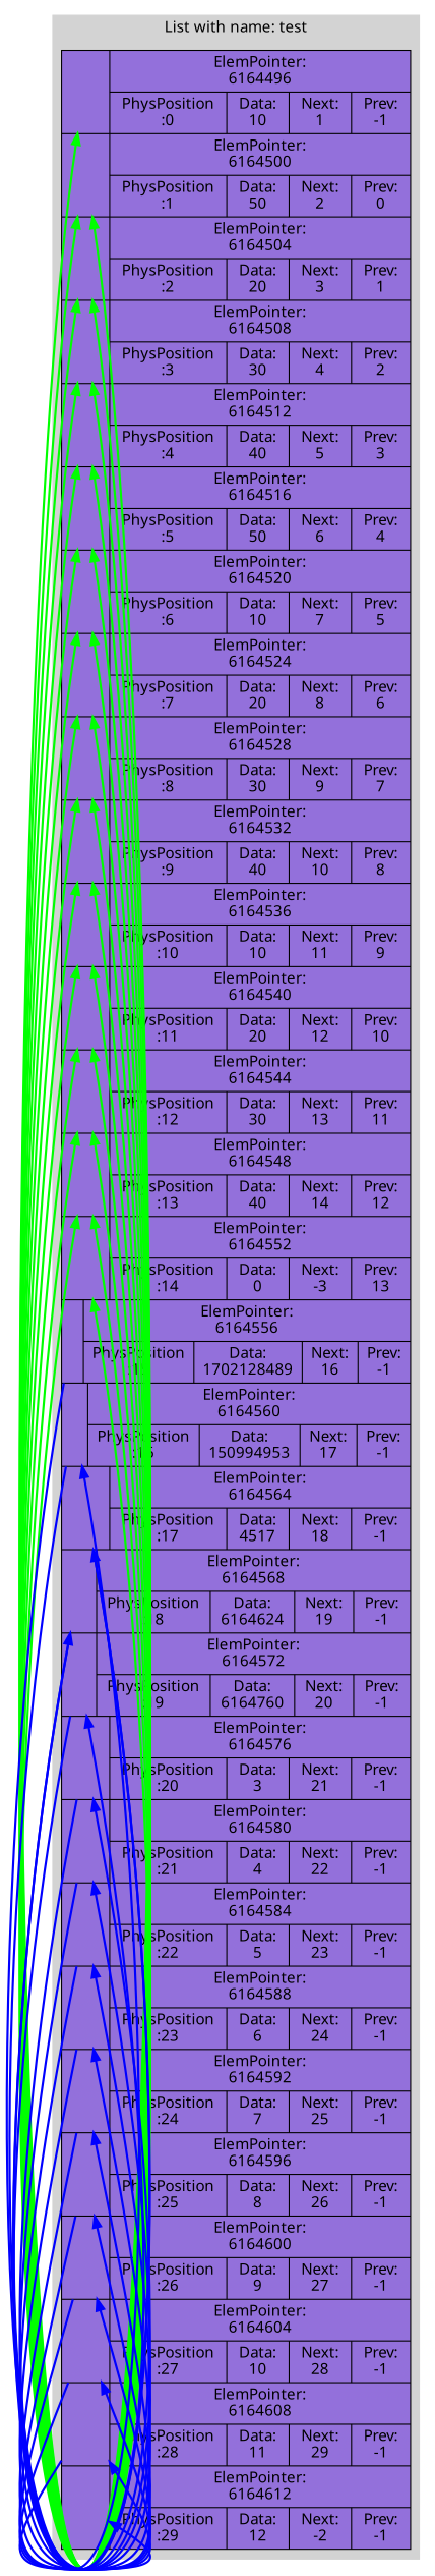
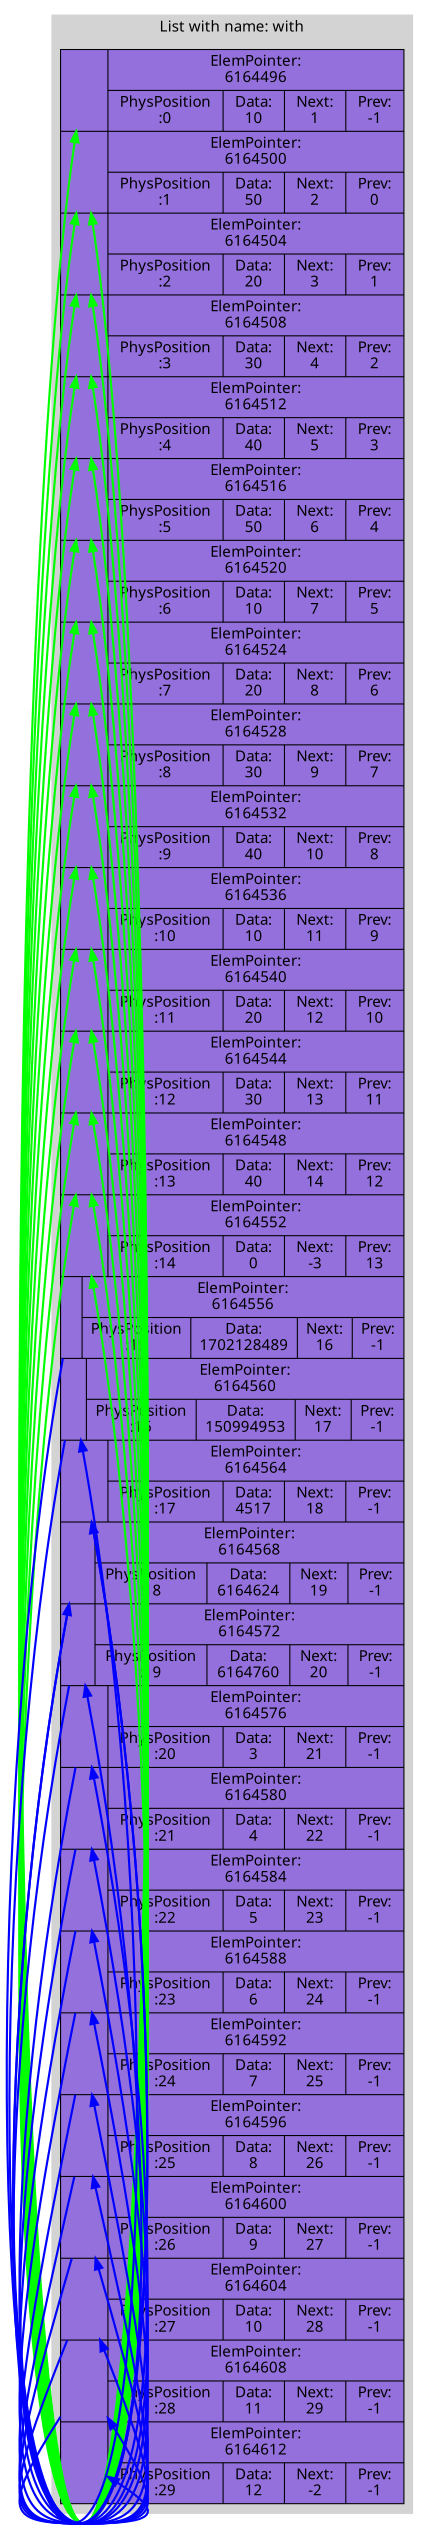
  digraph {
    rankdir=LR
    fontname="Noto Sans"
    edge [color=green style=bold fontname="Noto Sans"]
    n1 [fillcolor=mediumpurple label="{{<0>} | {ElemPointer:\n6164496 | {PhysPosition\n:0 | Data:\n10 | Next:\n1 | Prev:\n-1}}}| {{<1>} | {ElemPointer:\n6164500 | {PhysPosition\n:1 | Data:\n50 | Next:\n2 | Prev:\n0}}}| {{<2>} | {ElemPointer:\n6164504 | {PhysPosition\n:2 | Data:\n20 | Next:\n3 | Prev:\n1}}}| {{<3>} | {ElemPointer:\n6164508 | {PhysPosition\n:3 | Data:\n30 | Next:\n4 | Prev:\n2}}}| {{<4>} | {ElemPointer:\n6164512 | {PhysPosition\n:4 | Data:\n40 | Next:\n5 | Prev:\n3}}}| {{<5>} | {ElemPointer:\n6164516 | {PhysPosition\n:5 | Data:\n50 | Next:\n6 | Prev:\n4}}}| {{<6>} | {ElemPointer:\n6164520 | {PhysPosition\n:6 | Data:\n10 | Next:\n7 | Prev:\n5}}}| {{<7>} | {ElemPointer:\n6164524 | {PhysPosition\n:7 | Data:\n20 | Next:\n8 | Prev:\n6}}}| {{<8>} | {ElemPointer:\n6164528 | {PhysPosition\n:8 | Data:\n30 | Next:\n9 | Prev:\n7}}}| {{<9>} | {ElemPointer:\n6164532 | {PhysPosition\n:9 | Data:\n40 | Next:\n10 | Prev:\n8}}}| {{<10>} | {ElemPointer:\n6164536 | {PhysPosition\n:10 | Data:\n10 | Next:\n11 | Prev:\n9}}}| {{<11>} | {ElemPointer:\n6164540 | {PhysPosition\n:11 | Data:\n20 | Next:\n12 | Prev:\n10}}}| {{<12>} | {ElemPointer:\n6164544 | {PhysPosition\n:12 | Data:\n30 | Next:\n13 | Prev:\n11}}}| {{<13>} | {ElemPointer:\n6164548 | {PhysPosition\n:13 | Data:\n40 | Next:\n14 | Prev:\n12}}}| {{<14>} | {ElemPointer:\n6164552 | {PhysPosition\n:14 | Data:\n0 | Next:\n-3 | Prev:\n13}}}| {{<15>} | {ElemPointer:\n6164556 | {PhysPosition\n:15 | Data:\n1702128489 | Next:\n16 | Prev:\n-1}}}| {{<16>} | {ElemPointer:\n6164560 | {PhysPosition\n:16 | Data:\n150994953 | Next:\n17 | Prev:\n-1}}}| {{<17>} | {ElemPointer:\n6164564 | {PhysPosition\n:17 | Data:\n4517 | Next:\n18 | Prev:\n-1}}}| {{<18>} | {ElemPointer:\n6164568 | {PhysPosition\n:18 | Data:\n6164624 | Next:\n19 | Prev:\n-1}}}| {{<19>} | {ElemPointer:\n6164572 | {PhysPosition\n:19 | Data:\n6164760 | Next:\n20 | Prev:\n-1}}}| {{<20>} | {ElemPointer:\n6164576 | {PhysPosition\n:20 | Data:\n3 | Next:\n21 | Prev:\n-1}}}| {{<21>} | {ElemPointer:\n6164580 | {PhysPosition\n:21 | Data:\n4 | Next:\n22 | Prev:\n-1}}}| {{<22>} | {ElemPointer:\n6164584 | {PhysPosition\n:22 | Data:\n5 | Next:\n23 | Prev:\n-1}}}| {{<23>} | {ElemPointer:\n6164588 | {PhysPosition\n:23 | Data:\n6 | Next:\n24 | Prev:\n-1}}}| {{<24>} | {ElemPointer:\n6164592 | {PhysPosition\n:24 | Data:\n7 | Next:\n25 | Prev:\n-1}}}| {{<25>} | {ElemPointer:\n6164596 | {PhysPosition\n:25 | Data:\n8 | Next:\n26 | Prev:\n-1}}}| {{<26>} | {ElemPointer:\n6164600 | {PhysPosition\n:26 | Data:\n9 | Next:\n27 | Prev:\n-1}}}| {{<27>} | {ElemPointer:\n6164604 | {PhysPosition\n:27 | Data:\n10 | Next:\n28 | Prev:\n-1}}}| {{<28>} | {ElemPointer:\n6164608 | {PhysPosition\n:28 | Data:\n11 | Next:\n29 | Prev:\n-1}}}| {{<29>} | {ElemPointer:\n6164612 | {PhysPosition\n:29 | Data:\n12 | Next:\n-2 | Prev:\n-1}}}" shape=record style=filled fontname="Noto Sans"]
    subgraph cluster_1 {
      color=lightgrey
-     label="List with name: test"
+     label="List with name: with"
      style=filled
      n1
    }
    n1 -> n1 [dir=both headport=1 tailport=0]
    n1 -> n1 [dir=both headport=2 tailport=1]
    n1 -> n1 [dir=both headport=3 tailport=2]
    n1 -> n1 [dir=both headport=4 tailport=3]
    n1 -> n1 [dir=both headport=5 tailport=4]
    n1 -> n1 [dir=both headport=6 tailport=5]
    n1 -> n1 [dir=both headport=7 tailport=6]
    n1 -> n1 [dir=both headport=8 tailport=7]
    n1 -> n1 [dir=both headport=9 tailport=8]
    n1 -> n1 [dir=both headport=10 tailport=9]
    n1 -> n1 [dir=both headport=11 tailport=10]
    n1 -> n1 [dir=both headport=12 tailport=11]
    n1 -> n1 [dir=both headport=13 tailport=12]
    n1 -> n1 [dir=both headport=14 tailport=13]
    n1 -> n1 [color=blue headport=16 tailport=15]
    n1 -> n1 [color=blue headport=17 tailport=16]
    n1 -> n1 [color=blue headport=18 tailport=17]
    n1 -> n1 [color=blue headport=19 tailport=18]
    n1 -> n1 [color=blue headport=20 tailport=19]
    n1 -> n1 [color=blue headport=21 tailport=20]
    n1 -> n1 [color=blue headport=22 tailport=21]
    n1 -> n1 [color=blue headport=23 tailport=22]
    n1 -> n1 [color=blue headport=24 tailport=23]
    n1 -> n1 [color=blue headport=25 tailport=24]
    n1 -> n1 [color=blue headport=26 tailport=25]
    n1 -> n1 [color=blue headport=27 tailport=26]
    n1 -> n1 [color=blue headport=28 tailport=27]
    n1 -> n1 [color=blue headport=29 tailport=28]
  }
